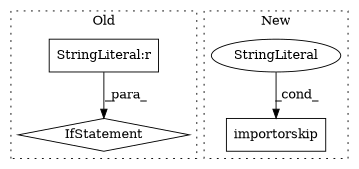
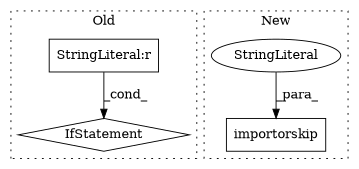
  digraph {
    node [shape=box]
    n1 [a=25 l="4,2" label=IfStatement s="11689,11751" shape=diamond]
    n2 [a=27 l=3 label="StringLiteral:r" s=11729]
    n3 [a=32 l="13,1" label=importorskip s="11657,11688"]
    n4 [a=45 l=5 label=StringLiteral s=11683 shape=ellipse]
    subgraph cluster_1 {
      label=Old
      style=dotted
      n1
      n2
    }
    subgraph cluster_2 {
      label=New
      style=dotted
      n3
      n4
    }
-   n2 -> n1 [label=_para_]
-   n4 -> n3 [label=_cond_]
+   n2 -> n1 [label=_cond_]
+   n4 -> n3 [label=_para_]
  }
